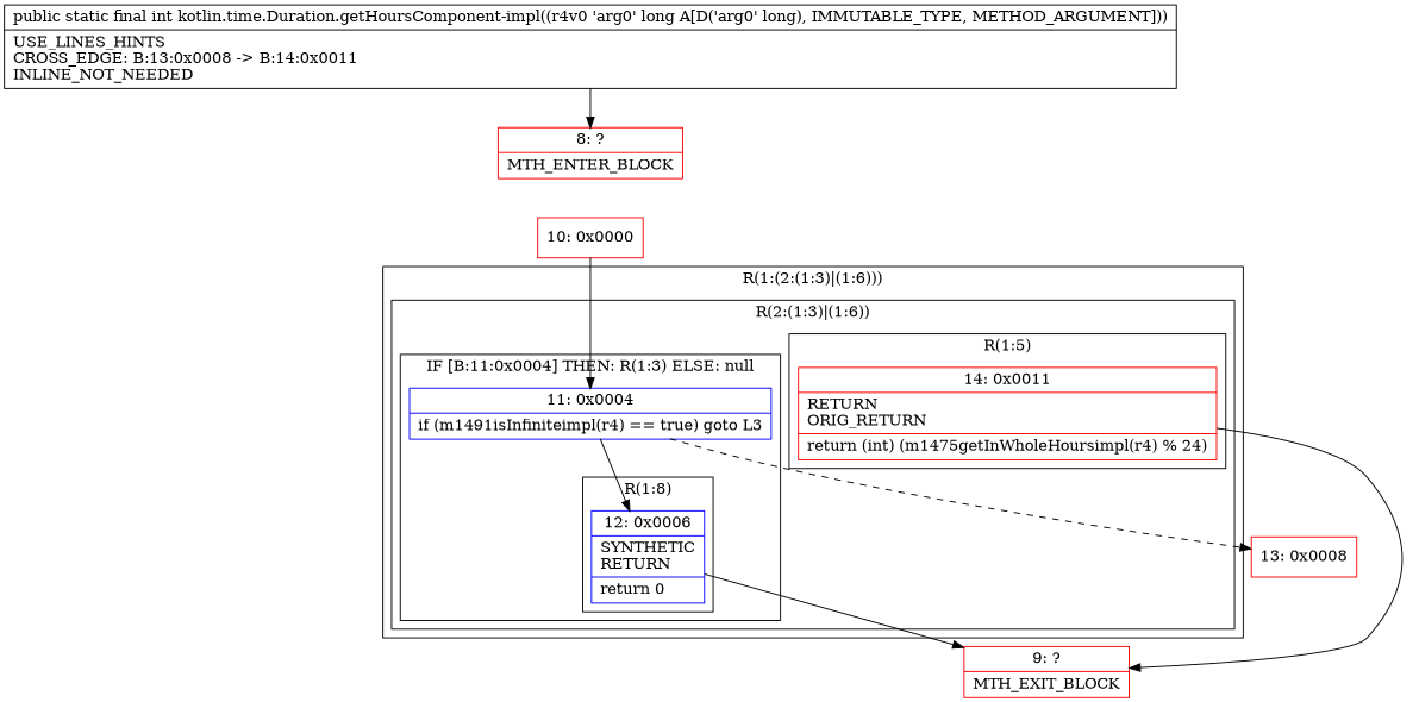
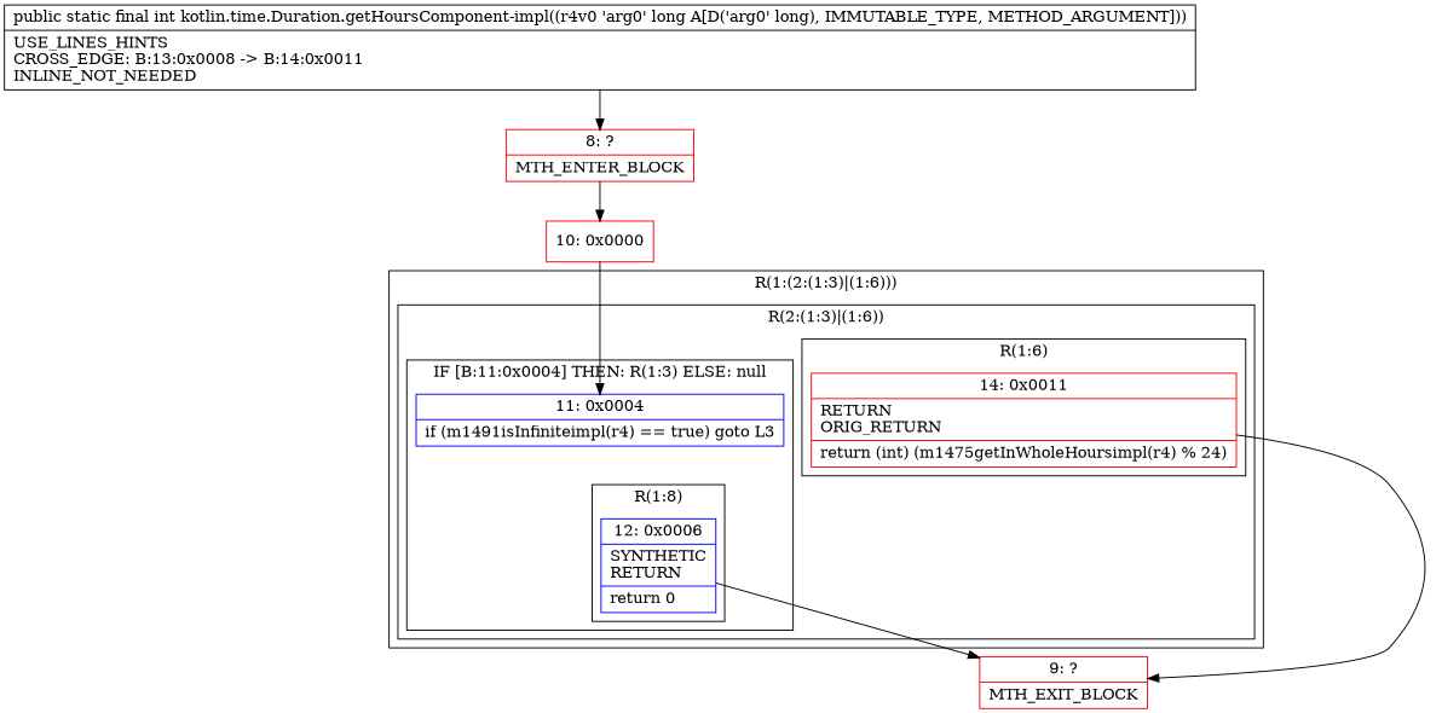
  digraph {
    node [color=red shape=record]
    n1 [color=blue label="{12\:\ 0x0006|SYNTHETIC\lRETURN\l|return 0\l}"]
    n2 [color=blue label="{11\:\ 0x0004|if (m1491isInfiniteimpl(r4) == true) goto L3\l}"]
    n3 [label="{14\:\ 0x0011|RETURN\lORIG_RETURN\l|return (int) (m1475getInWholeHoursimpl(r4) % 24)\l}"]
    n4 [label="{9\:\ ?|MTH_EXIT_BLOCK\l}"]
-   n5 [label="{13\:\ 0x0008}"]
    n6 [label="{8\:\ ?|MTH_ENTER_BLOCK\l}"]
    n7 [label="{10\:\ 0x0000}"]
    n8 [label="{public static final int kotlin.time.Duration.getHoursComponent\-impl((r4v0 'arg0' long A[D('arg0' long), IMMUTABLE_TYPE, METHOD_ARGUMENT]))  | USE_LINES_HINTS\lCROSS_EDGE: B:13:0x0008 \-\> B:14:0x0011\lINLINE_NOT_NEEDED\l}" color=""]
    subgraph cluster_1 {
      label="R(1:(2:(1:3)|(1:6)))"
      subgraph cluster_2 {
        label="R(2:(1:3)|(1:6))"
        subgraph cluster_3 {
          label="IF [B:11:0x0004] THEN: R(1:3) ELSE: null"
          n2
          subgraph cluster_4 {
            label="R(1:8)"
            n1
          }
        }
        subgraph cluster_5 {
-         label="R(1:5)"
+         label="R(1:6)"
          n3
        }
      }
    }
    n1 -> n4
-   n2 -> n1
-   n2 -> n5 [style=dashed]
    n3 -> n4
+   n6 -> n7
    n7 -> n2
    n8 -> n6
  }
